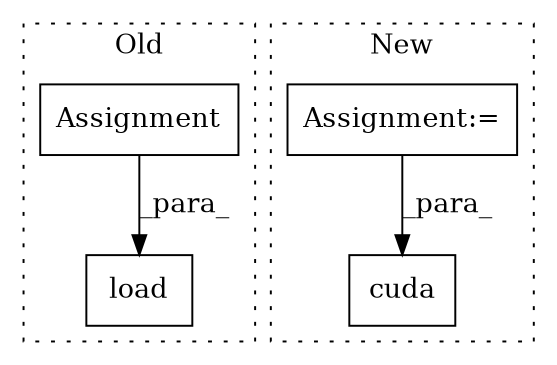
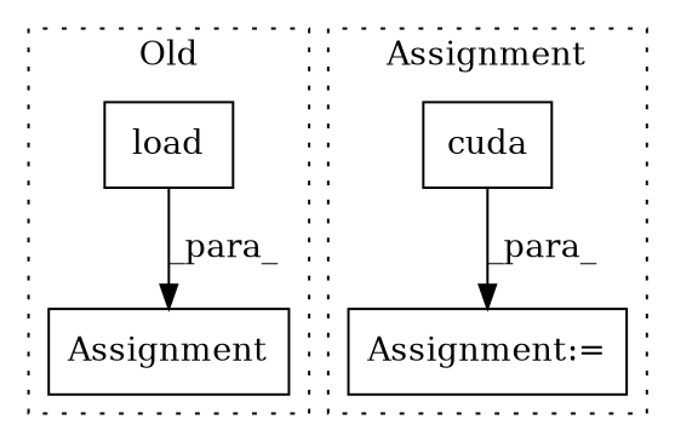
  digraph {
    node [a=32 shape=box]
    n1 [l="5,1" label=load s="2187,2228"]
    n2 [a=22 l=11 label=Assignment s=2192]
    n3 [l=6 label=cuda s=4400]
    n4 [a=7 l=1 label="Assignment:=" s=4621]
    subgraph cluster_1 {
      label=Old
      style=dotted
      n1
      n2
    }
    subgraph cluster_2 {
-     label=New
+     label=Assignment
      style=dotted
      n3
      n4
    }
-   n2 -> n1 [label=_para_]
-   n4 -> n3 [label=_para_]
+   n1 -> n2 [label=_para_]
+   n3 -> n4 [label=_para_]
  }
